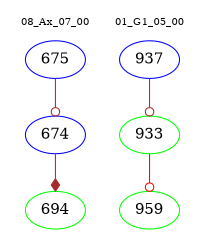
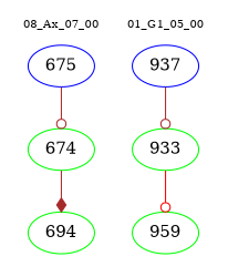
  digraph {
    node [color=green]
    edge [arrowhead=odot color=brown]
    n1 [color=blue label=675]
-   n2 [color=blue label=674]
+   n2 [label=674]
    n3 [label=694]
    n4 [color=blue label=937]
    n5 [label=933]
    n6 [label=959]
    subgraph cluster_1 {
      color=white
      fontsize=10
      label="08_Ax_07_00"
      n1
      n2
      n3
    }
    subgraph cluster_2 {
      color=white
      fontsize=10
      label="01_G1_05_00"
      n4
      n5
      n6
    }
    n1 -> n2
    n2 -> n3 [arrowhead=diamond]
    n4 -> n5
    n5 -> n6 [color=red]
  }
